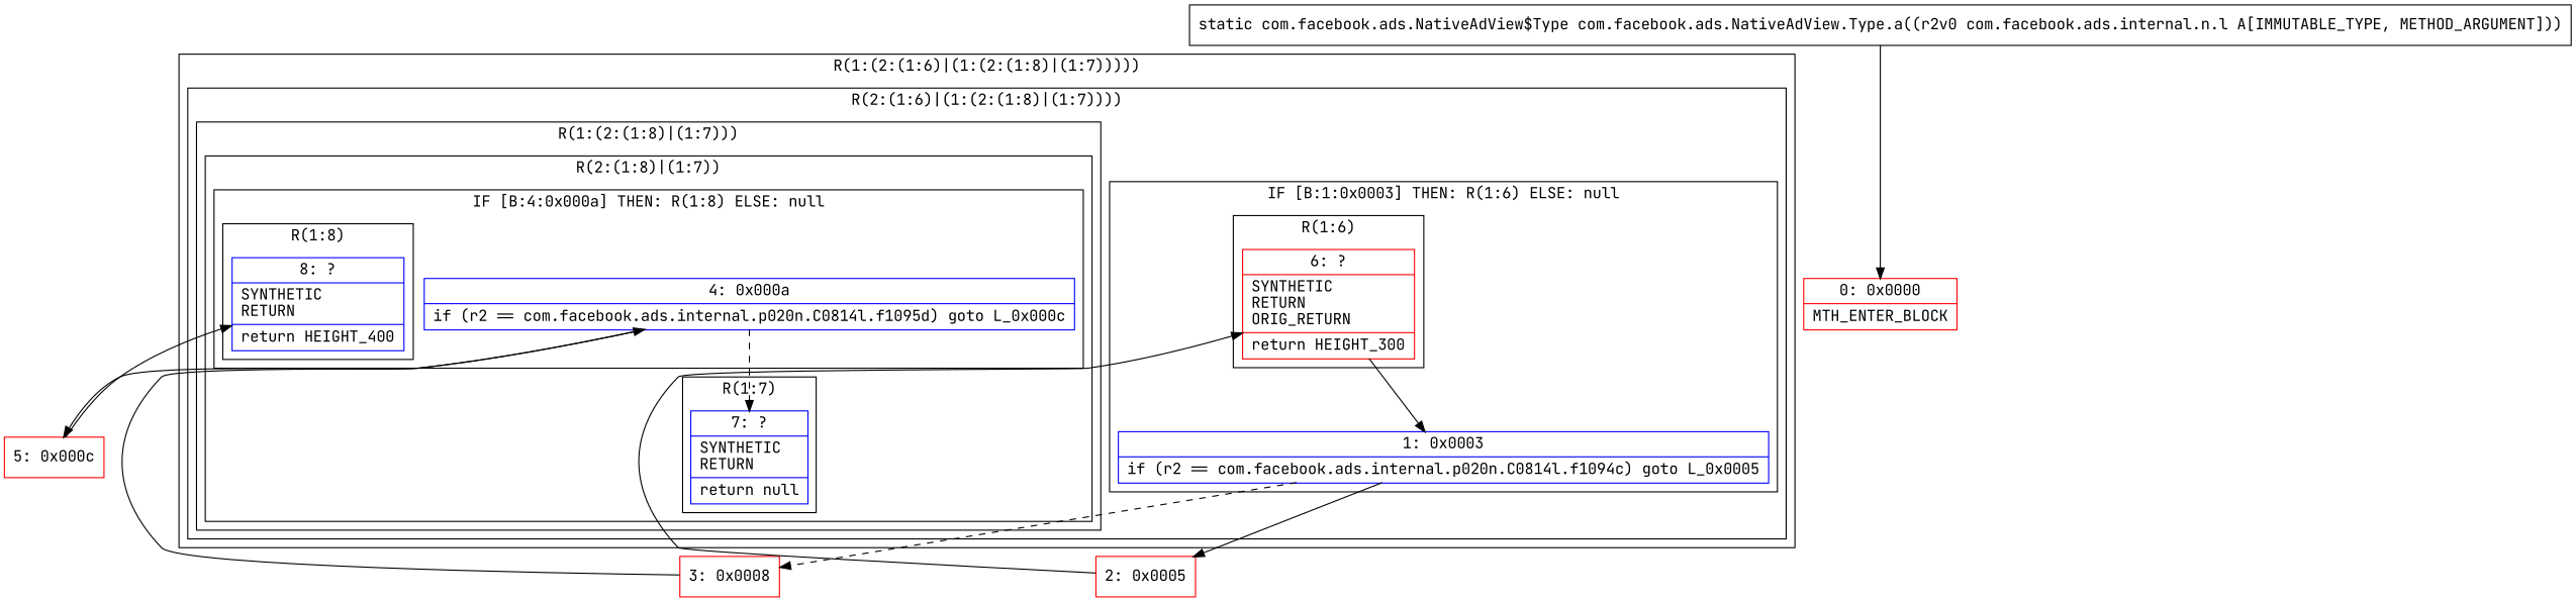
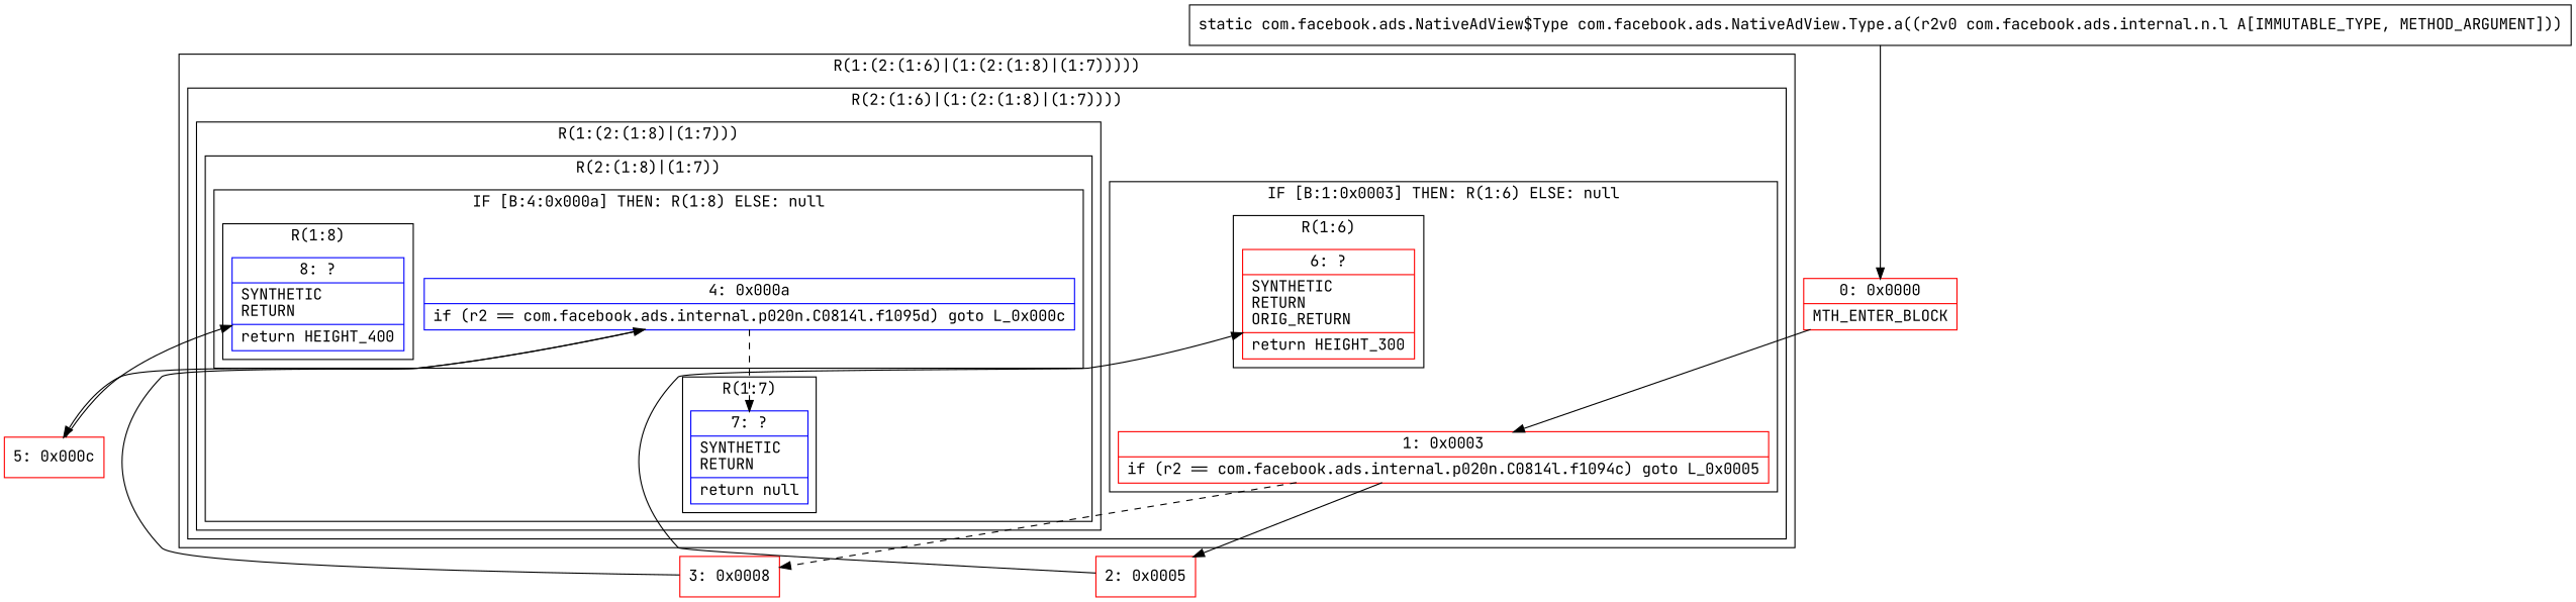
  digraph {
    fontname="JetBrains Mono"
    node [color=red fontname="JetBrains Mono" shape=record]
    edge [fontname="JetBrains Mono"]
    n1 [label="{6\:\ ?|SYNTHETIC\lRETURN\lORIG_RETURN\l|return HEIGHT_300\l}"]
-   n2 [color=blue label="{1\:\ 0x0003|if (r2 == com.facebook.ads.internal.p020n.C0814l.f1094c) goto L_0x0005\l}"]
+   n2 [label="{1\:\ 0x0003|if (r2 == com.facebook.ads.internal.p020n.C0814l.f1094c) goto L_0x0005\l}"]
    n3 [color=blue label="{8\:\ ?|SYNTHETIC\lRETURN\l|return HEIGHT_400\l}"]
    n4 [color=blue label="{4\:\ 0x000a|if (r2 == com.facebook.ads.internal.p020n.C0814l.f1095d) goto L_0x000c\l}"]
    n5 [color=blue label="{7\:\ ?|SYNTHETIC\lRETURN\l|return null\l}"]
    n6 [label="{2\:\ 0x0005}"]
    n7 [label="{3\:\ 0x0008}"]
    n8 [label="{5\:\ 0x000c}"]
    n9 [label="{0\:\ 0x0000|MTH_ENTER_BLOCK\l}"]
    n10 [label="{static com.facebook.ads.NativeAdView$Type com.facebook.ads.NativeAdView.Type.a((r2v0 com.facebook.ads.internal.n.l A[IMMUTABLE_TYPE, METHOD_ARGUMENT])) }" color=""]
    subgraph cluster_1 {
      label="R(1:(2:(1:6)|(1:(2:(1:8)|(1:7)))))"
      subgraph cluster_2 {
        label="R(2:(1:6)|(1:(2:(1:8)|(1:7))))"
        subgraph cluster_3 {
          label="IF [B:1:0x0003] THEN: R(1:6) ELSE: null"
          n2
          subgraph cluster_4 {
            label="R(1:6)"
            n1
          }
        }
        subgraph cluster_5 {
          label="R(1:(2:(1:8)|(1:7)))"
          subgraph cluster_6 {
            label="R(2:(1:8)|(1:7))"
            subgraph cluster_7 {
              label="IF [B:4:0x000a] THEN: R(1:8) ELSE: null"
              n4
              subgraph cluster_8 {
                label="R(1:8)"
                n3
              }
            }
            subgraph cluster_9 {
              label="R(1:7)"
              n5
            }
          }
        }
      }
    }
    n2 -> n6
    n2 -> n7 [style=dashed]
    n4 -> n5 [style=dashed]
    n4 -> n8
    n6 -> n1
    n7 -> n4
    n8 -> n3
-   n1 -> n2
+   n9 -> n2
    n10 -> n9
  }
